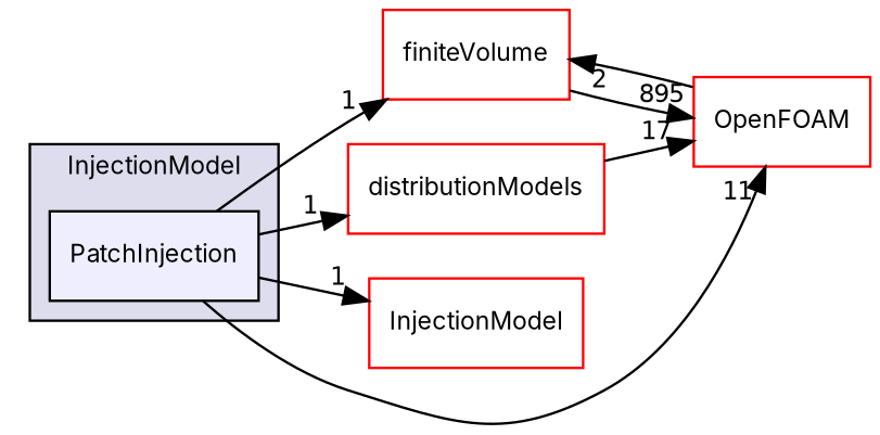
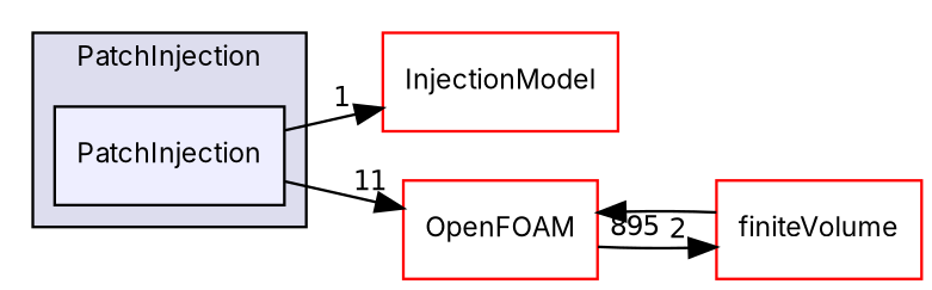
  digraph {
    compound=true
    fontname=Inter
    rankdir=LR
    node [fontname=Inter fontsize=10 shape=box color=red]
    edge [fontname=Inter headlabel=1 labeldistance=1.5 labelfontname=Helvetica labelfontsize=10]
    n1 [fillcolor="#eeeeff" label=PatchInjection pencolor=black style=filled color=""]
    n2 [label=finiteVolume]
-   n3 [label=distributionModels]
    n4 [label=InjectionModel]
    n5 [label=OpenFOAM]
    subgraph cluster_1 {
      bgcolor="#ddddee"
      fontsize=10
-     label=InjectionModel
+     label=PatchInjection
      pencolor=black
      n1
    }
-   n1 -> n2
-   n1 -> n3
    n1 -> n4
    n1 -> n5 [headlabel=11]
    n2 -> n5 [headlabel=895]
-   n3 -> n5 [headlabel=17]
    n5 -> n2 [headlabel=2]
  }
